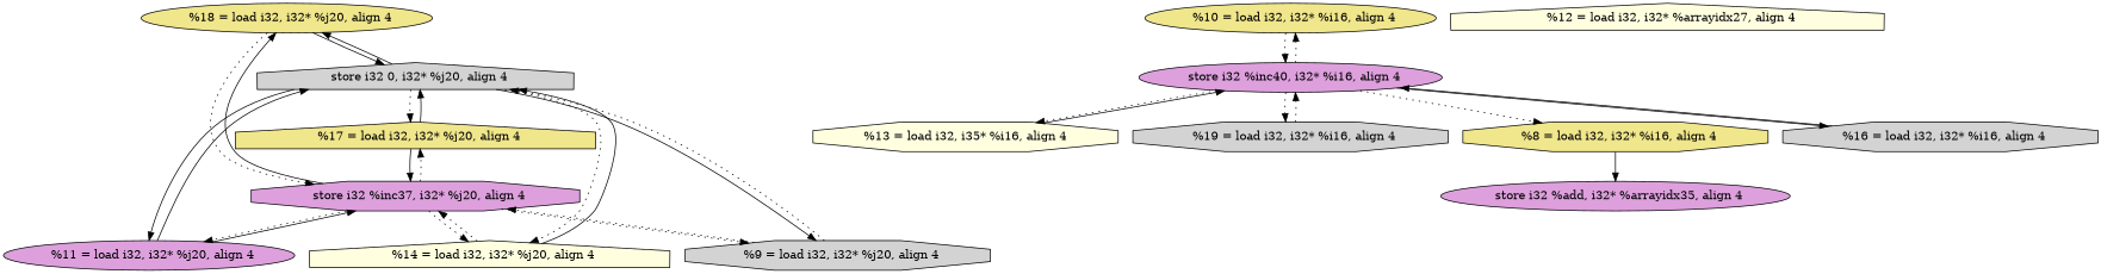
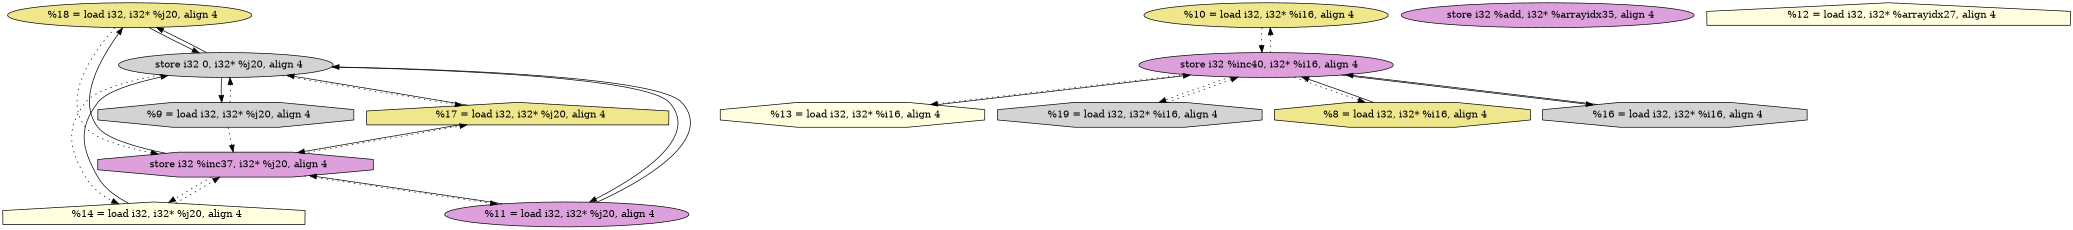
  digraph {
    node [fillcolor=khaki shape=octagon style=filled]
    edge [style=dotted]
    n1 [label="  %18 = load i32, i32* %j20, align 4" shape=ellipse]
-   n2 [fillcolor=lightgrey label="  store i32 0, i32* %j20, align 4" shape=house]
+   n2 [fillcolor=lightgrey label="  store i32 0, i32* %j20, align 4" shape=ellipse]
    n3 [fillcolor=plum label="  store i32 %inc37, i32* %j20, align 4"]
    n4 [fillcolor=plum label="  %11 = load i32, i32* %j20, align 4" shape=ellipse]
    n5 [fillcolor=lightyellow label="  %14 = load i32, i32* %j20, align 4" shape=house]
    n6 [fillcolor=lightgrey label="  %9 = load i32, i32* %j20, align 4"]
    n7 [label="  %17 = load i32, i32* %j20, align 4" shape=house]
    n8 [label="  %10 = load i32, i32* %i16, align 4" shape=ellipse]
    n9 [fillcolor=plum label="  store i32 %inc40, i32* %i16, align 4" shape=ellipse]
-   n10 [fillcolor=lightyellow label="%13 = load i32, i35* %i16, align 4"]
+   n10 [fillcolor=lightyellow label="  %13 = load i32, i32* %i16, align 4"]
    n11 [fillcolor=lightgrey label="  %19 = load i32, i32* %i16, align 4"]
    n12 [label="  %8 = load i32, i32* %i16, align 4"]
    n13 [fillcolor=lightgrey label="  %16 = load i32, i32* %i16, align 4"]
    n14 [fillcolor=plum label="  store i32 %add, i32* %arrayidx35, align 4" shape=ellipse]
    n15 [fillcolor=lightyellow label="  %12 = load i32, i32* %arrayidx27, align 4" shape=house]
    n1 -> n2 [style=solid]
    n1 -> n3
    n2 -> n1 [style=solid]
    n2 -> n4 [style=solid]
    n2 -> n5
    n2 -> n6 [style=solid]
    n2 -> n7
    n3 -> n1 [style=solid]
    n3 -> n4
    n3 -> n5
-   n3 -> n6
    n3 -> n7
    n4 -> n2 [style=solid]
    n4 -> n3 [style=solid]
    n5 -> n2 [style=solid]
    n5 -> n3
    n6 -> n2
    n6 -> n3
    n7 -> n2 [style=solid]
    n7 -> n3 [style=solid]
    n8 -> n9
    n9 -> n8
    n9 -> n10
    n9 -> n11
    n9 -> n12
    n9 -> n13 [style=solid]
    n10 -> n9 [style=solid]
    n11 -> n9
-   n12 -> n14 [style=solid]
+   n12 -> n9 [style=solid]
    n13 -> n9 [style=solid]
  }
